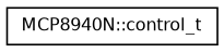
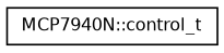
  digraph {
    rankdir=LR
-   n1 [color=black fillcolor=white fontname=Helvetica fontsize=10 height=0.2 label="MCP8940N::control_t" shape=record style=filled width=0.4]
+   n1 [color=black fillcolor=white fontname=Helvetica fontsize=10 height=0.2 label="MCP7940N::control_t" shape=record style=filled width=0.4]
  }
